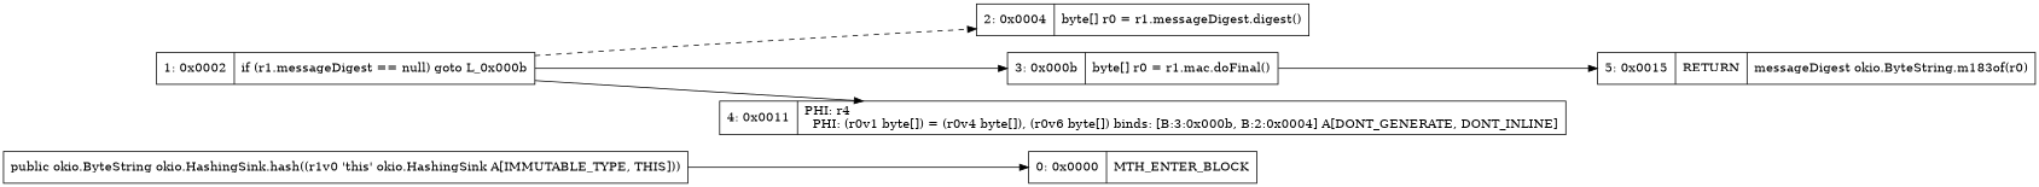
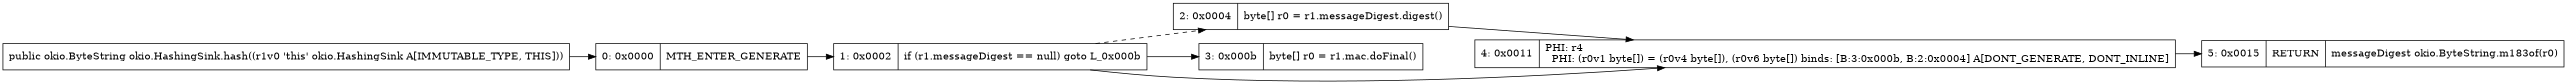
  digraph {
    rankdir=LR
    node [shape=record]
-   n1 [label="{0\:\ 0x0000|MTH_ENTER_BLOCK\l}"]
+   n1 [label="{0\:\ 0x0000|MTH_ENTER_GENERATE\l}"]
    n2 [label="{1\:\ 0x0002|if (r1.messageDigest == null) goto L_0x000b\l}"]
    n3 [label="{2\:\ 0x0004|byte[] r0 = r1.messageDigest.digest()\l}"]
    n4 [label="{3\:\ 0x000b|byte[] r0 = r1.mac.doFinal()\l}"]
    n5 [label="{4\:\ 0x0011|PHI: r4 \l  PHI: (r0v1 byte[]) = (r0v4 byte[]), (r0v6 byte[]) binds: [B:3:0x000b, B:2:0x0004] A[DONT_GENERATE, DONT_INLINE]\l}"]
    n6 [label="{5\:\ 0x0015|RETURN\l|messageDigest okio.ByteString.m183of(r0)\l}"]
    n7 [label="{public okio.ByteString okio.HashingSink.hash((r1v0 'this' okio.HashingSink A[IMMUTABLE_TYPE, THIS])) }"]
+   n1 -> n2
    n2 -> n3 [style=dashed]
    n2 -> n4
    n2 -> n5
-   n4 -> n6
+   n3 -> n5
+   n5 -> n6
    n7 -> n1
  }
